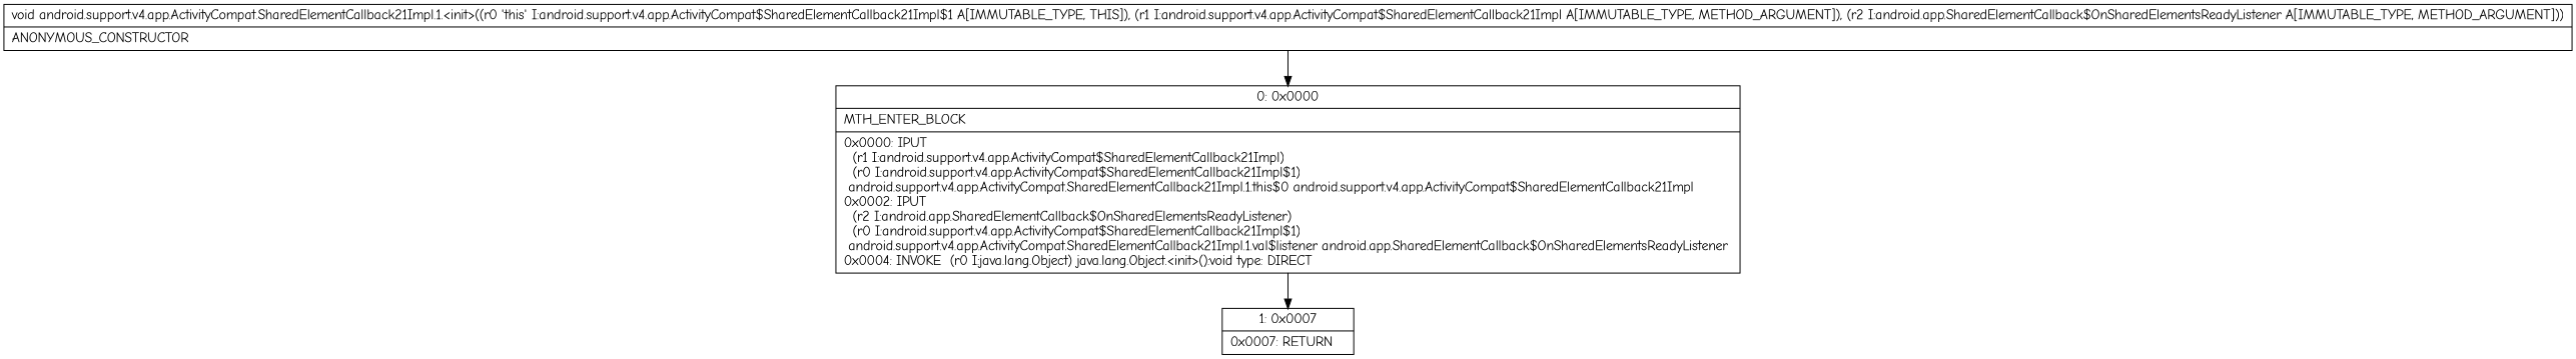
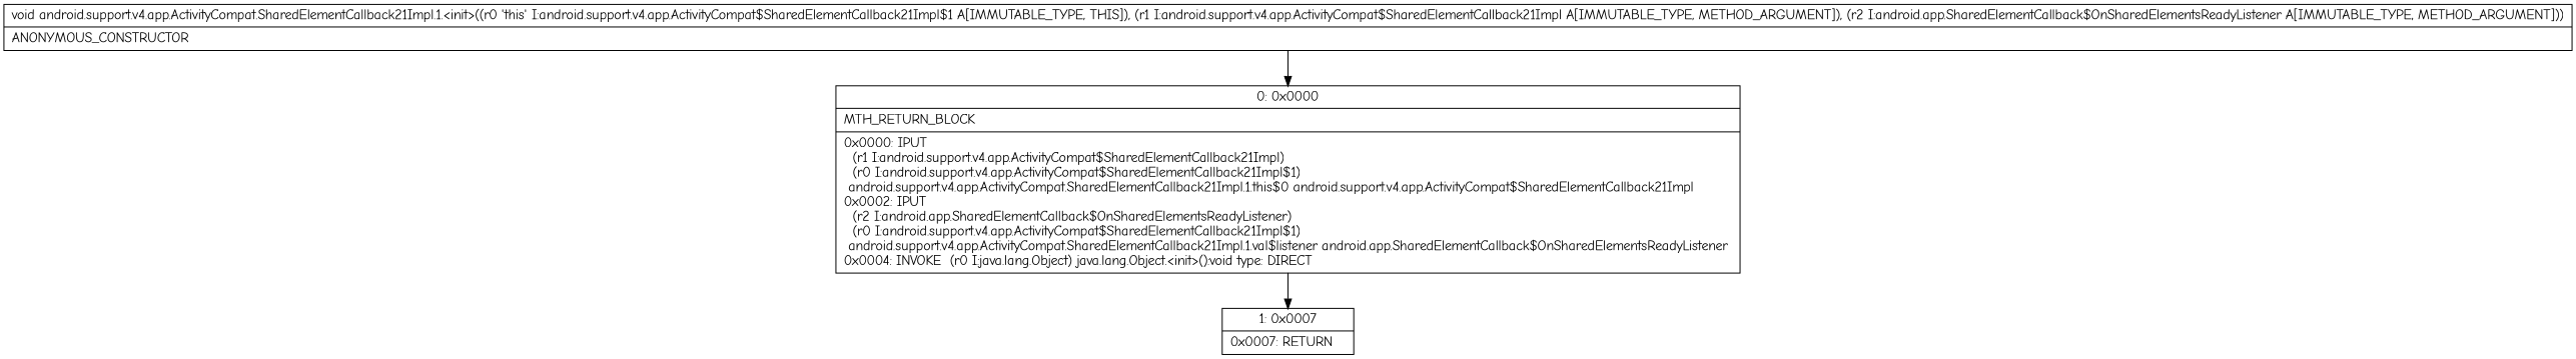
  digraph {
    fontname="Comic Neue"
    node [shape=record fontname="Comic Neue"]
    edge [fontname="Comic Neue"]
-   n1 [label="{0\:\ 0x0000|MTH_ENTER_BLOCK\l|0x0000: IPUT  \l  (r1 I:android.support.v4.app.ActivityCompat$SharedElementCallback21Impl)\l  (r0 I:android.support.v4.app.ActivityCompat$SharedElementCallback21Impl$1)\l android.support.v4.app.ActivityCompat.SharedElementCallback21Impl.1.this$0 android.support.v4.app.ActivityCompat$SharedElementCallback21Impl \l0x0002: IPUT  \l  (r2 I:android.app.SharedElementCallback$OnSharedElementsReadyListener)\l  (r0 I:android.support.v4.app.ActivityCompat$SharedElementCallback21Impl$1)\l android.support.v4.app.ActivityCompat.SharedElementCallback21Impl.1.val$listener android.app.SharedElementCallback$OnSharedElementsReadyListener \l0x0004: INVOKE  (r0 I:java.lang.Object) java.lang.Object.\<init\>():void type: DIRECT \l}"]
+   n1 [label="{0\:\ 0x0000|MTH_RETURN_BLOCK\l|0x0000: IPUT  \l  (r1 I:android.support.v4.app.ActivityCompat$SharedElementCallback21Impl)\l  (r0 I:android.support.v4.app.ActivityCompat$SharedElementCallback21Impl$1)\l android.support.v4.app.ActivityCompat.SharedElementCallback21Impl.1.this$0 android.support.v4.app.ActivityCompat$SharedElementCallback21Impl \l0x0002: IPUT  \l  (r2 I:android.app.SharedElementCallback$OnSharedElementsReadyListener)\l  (r0 I:android.support.v4.app.ActivityCompat$SharedElementCallback21Impl$1)\l android.support.v4.app.ActivityCompat.SharedElementCallback21Impl.1.val$listener android.app.SharedElementCallback$OnSharedElementsReadyListener \l0x0004: INVOKE  (r0 I:java.lang.Object) java.lang.Object.\<init\>():void type: DIRECT \l}"]
    n2 [label="{1\:\ 0x0007|0x0007: RETURN   \l}"]
    n3 [label="{void android.support.v4.app.ActivityCompat.SharedElementCallback21Impl.1.\<init\>((r0 'this' I:android.support.v4.app.ActivityCompat$SharedElementCallback21Impl$1 A[IMMUTABLE_TYPE, THIS]), (r1 I:android.support.v4.app.ActivityCompat$SharedElementCallback21Impl A[IMMUTABLE_TYPE, METHOD_ARGUMENT]), (r2 I:android.app.SharedElementCallback$OnSharedElementsReadyListener A[IMMUTABLE_TYPE, METHOD_ARGUMENT]))  | ANONYMOUS_CONSTRUCTOR\l}"]
    n1 -> n2
    n3 -> n1
  }
